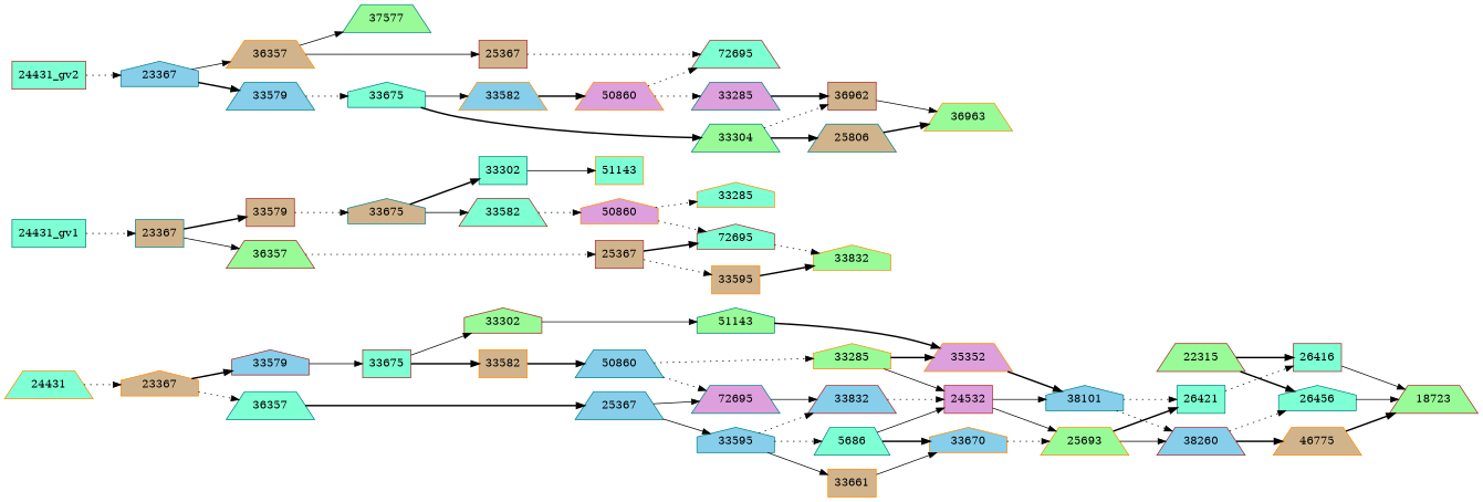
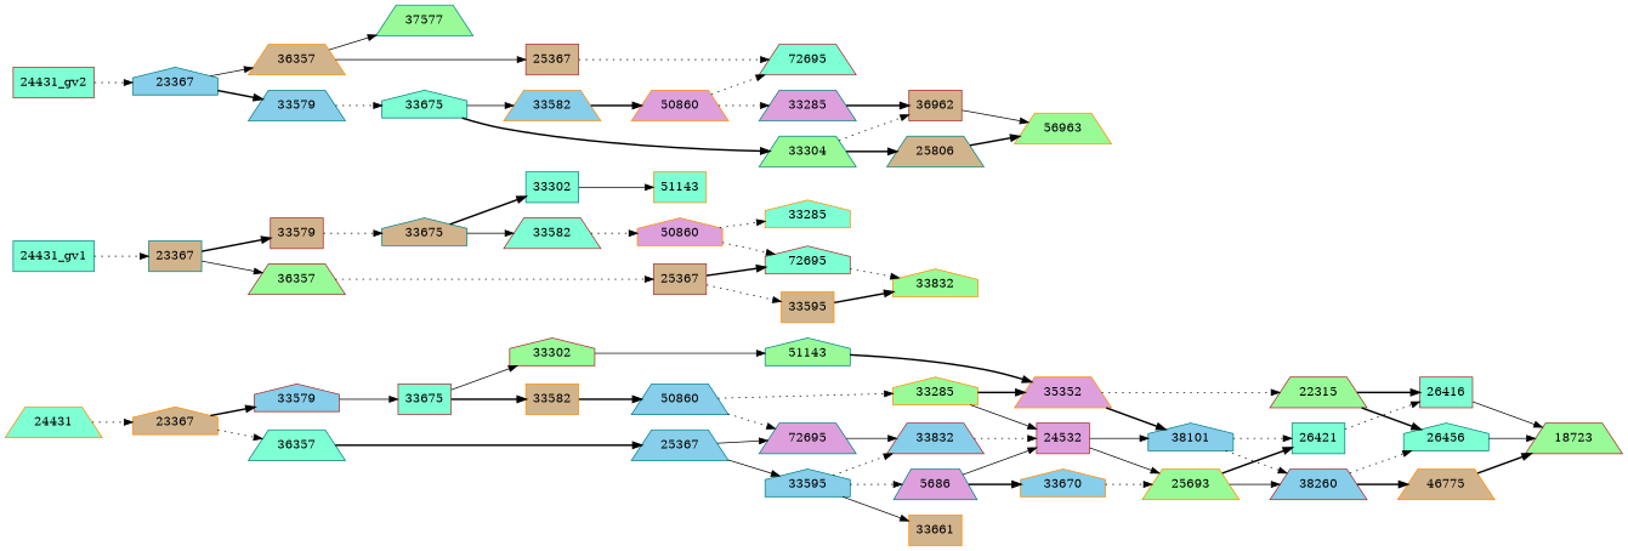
  strict digraph {
    rankdir=LR
    node [color=teal fillcolor=aquamarine shape=trapezium style=filled]
    edge [style=dotted]
    n1 [color=brown fillcolor=palegreen label=18723]
    n2 [label=26456 shape=house]
    n3 [color=brown label=26416 shape=box]
    n4 [color=darkorange fillcolor=tan label=46775]
    n5 [color=brown fillcolor=palegreen label=22315]
    n6 [color=brown fillcolor=skyblue label=38260]
    n7 [label=26421 shape=box]
    n8 [color=darkorange fillcolor=plum label=35352]
    n9 [fillcolor=skyblue label=38101 shape=house]
    n10 [color=darkorange fillcolor=palegreen label=25693]
    n11 [color=darkorange fillcolor=palegreen label=33285 shape=house]
    n12 [color=brown fillcolor=plum label=24532 shape=box]
    n13 [fillcolor=palegreen label=51143 shape=house]
    n14 [color=darkorange fillcolor=skyblue label=33670 shape=house]
    n15 [fillcolor=skyblue label=50860]
    n16 [fillcolor=plum label=72695]
    n17 [color=brown fillcolor=skyblue label=33832]
    n18 [color=brown fillcolor=palegreen label=33302 shape=house]
-   n19 [label=5686]
+   n19 [fillcolor=plum label=5686]
    n20 [color=darkorange fillcolor=tan label=33661 shape=box]
    n21 [color=darkorange fillcolor=tan label=33582 shape=box]
    n22 [color=brown label=33675 shape=box]
    n23 [fillcolor=skyblue label=33595 shape=house]
    n24 [color=brown fillcolor=skyblue label=33579 shape=house]
    n25 [fillcolor=skyblue label=25367]
    n26 [color=darkorange fillcolor=tan label=23367 shape=house]
    n27 [label=36357]
    n28 [color=darkorange label=24431]
    n29 [color=darkorange label=33285 shape=house]
    n30 [color=darkorange fillcolor=plum label=50860 shape=house]
    n31 [color=brown label=72695 shape=house]
    n32 [color=darkorange fillcolor=palegreen label=33832 shape=house]
    n33 [color=darkorange label=51143 shape=box]
    n34 [label=33302 shape=box]
    n35 [color=brown label=33582]
    n36 [fillcolor=tan label=33675 shape=house]
    n37 [color=darkorange fillcolor=tan label=33595 shape=box]
    n38 [color=brown fillcolor=tan label=33579 shape=box]
    n39 [color=brown fillcolor=tan label=25367 shape=box]
    n40 [fillcolor=tan label=23367 shape=box]
    n41 [color=brown fillcolor=palegreen label=36357]
    "24431_gv1" [shape=box]
    n43 [color=darkorange fillcolor=plum label=50860]
    n44 [color=brown label=72695]
    n45 [fillcolor=plum label=33285]
    n46 [color=brown fillcolor=tan label=36962 shape=box]
    n47 [color=darkorange fillcolor=skyblue label=33582]
-   n48 [color=darkorange fillcolor=palegreen label=36963]
+   n48 [color=darkorange fillcolor=palegreen label=56963]
    n49 [fillcolor=tan label=25806]
    n50 [fillcolor=palegreen label=33304]
    n51 [fillcolor=palegreen label=37577]
    n52 [color=darkorange fillcolor=tan label=36357]
    n53 [color=brown fillcolor=tan label=25367 shape=box]
    n54 [label=33675 shape=house]
    n55 [fillcolor=skyblue label=23367 shape=house]
    n56 [fillcolor=skyblue label=33579]
    "24431_gv2" [color=brown shape=box]
    subgraph sub_1 {
      n1
      n2
      n3
      n4
      n5
      n6
      n7
      n8
      n9
      n10
      n11
      n12
      n13
      n14
      n15
      n16
      n17
      n18
      n19
      n20
      n21
      n22
      n23
      n24
      n25
      n26
      n27
      n28
    }
    subgraph sub_2 {
      n29
      n30
      n31
      n32
      n33
      n34
      n35
      n36
      n37
      n38
      n39
      n40
      n41
      "24431_gv1"
    }
    subgraph sub_3 {
      n43
      n44
      n45
      n46
      n47
      n48
      n49
      n50
      n51
      n52
      n53
      n54
      n55
      n56
      "24431_gv2"
    }
    n2 -> n1 [style=solid]
    n3 -> n1 [style=solid]
    n4 -> n1 [style=bold]
    n5 -> n2 [style=bold]
    n5 -> n3 [style=bold]
    n6 -> n2
    n6 -> n4 [style=bold]
    n7 -> n3
+   n8 -> n5
    n8 -> n9 [style=bold]
    n9 -> n6
    n9 -> n7
    n10 -> n6 [style=solid]
    n10 -> n7 [style=bold]
    n11 -> n8 [style=bold]
    n11 -> n12 [style=solid]
    n12 -> n9 [style=solid]
    n12 -> n10 [style=solid]
    n13 -> n8 [style=bold]
    n14 -> n10
    n15 -> n11
    n15 -> n16
    n16 -> n17 [style=solid]
    n17 -> n12
    n18 -> n13 [style=solid]
    n19 -> n12 [style=solid]
    n19 -> n14 [style=bold]
-   n20 -> n14 [style=solid]
    n21 -> n15 [style=bold]
    n22 -> n18 [style=solid]
    n22 -> n21 [style=bold]
    n23 -> n17
    n23 -> n19
    n23 -> n20 [style=solid]
    n24 -> n22 [style=solid]
    n25 -> n16 [style=solid]
    n25 -> n23 [style=solid]
    n26 -> n24 [style=bold]
    n26 -> n27
    n27 -> n25 [style=bold]
    n28 -> n26
    n30 -> n29
    n30 -> n31
    n31 -> n32
    n34 -> n33 [style=solid]
    n35 -> n30
    n36 -> n34 [style=bold]
    n36 -> n35 [style=solid]
    n37 -> n32 [style=bold]
    n38 -> n36
    n39 -> n31 [style=bold]
    n39 -> n37
    n40 -> n38 [style=bold]
    n40 -> n41 [style=solid]
    n41 -> n39
    "24431_gv1" -> n40
    n43 -> n44
    n43 -> n45
    n45 -> n46 [style=bold]
    n46 -> n48 [style=solid]
    n47 -> n43 [style=bold]
    n49 -> n48 [style=bold]
    n50 -> n46
    n50 -> n49 [style=bold]
    n52 -> n51 [style=solid]
    n52 -> n53 [style=solid]
    n53 -> n44
    n54 -> n47 [style=solid]
    n54 -> n50 [style=bold]
    n55 -> n52 [style=solid]
    n55 -> n56 [style=bold]
    n56 -> n54
    "24431_gv2" -> n55
  }
